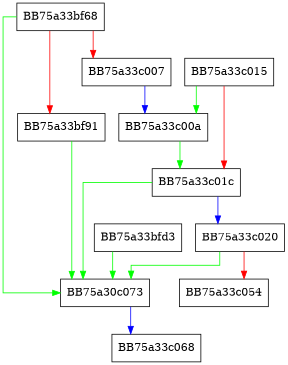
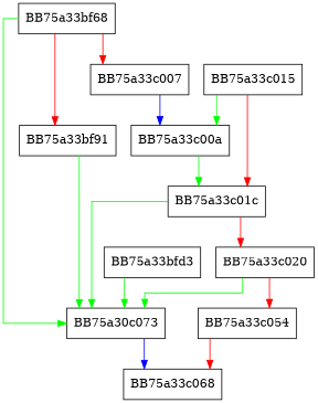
  digraph {
    splines=ortho
    node [shape=box]
    edge [color=green]
    n1 [label=BB75a30c073]
    BB75a33bf68
    BB75a33bf91
    BB75a33c007
    BB75a33c068
    BB75a33bfd3
    BB75a33c00a
    BB75a33c01c
    BB75a33c020
    BB75a33c015
    BB75a33c054
    n1 -> BB75a33c068 [color=blue]
    BB75a33bf68 -> n1
    BB75a33bf68 -> BB75a33bf91 [color=red]
    BB75a33bf68 -> BB75a33c007 [color=red]
    BB75a33bf91 -> n1
    BB75a33c007 -> BB75a33c00a [color=blue]
    BB75a33bfd3 -> n1
    BB75a33c00a -> BB75a33c01c
    BB75a33c01c -> n1
-   BB75a33c01c -> BB75a33c020 [color=blue]
+   BB75a33c01c -> BB75a33c020 [color=red]
    BB75a33c020 -> n1
    BB75a33c020 -> BB75a33c054 [color=red]
    BB75a33c015 -> BB75a33c00a
    BB75a33c015 -> BB75a33c01c [color=red]
+   BB75a33c054 -> BB75a33c068 [color=red]
  }
